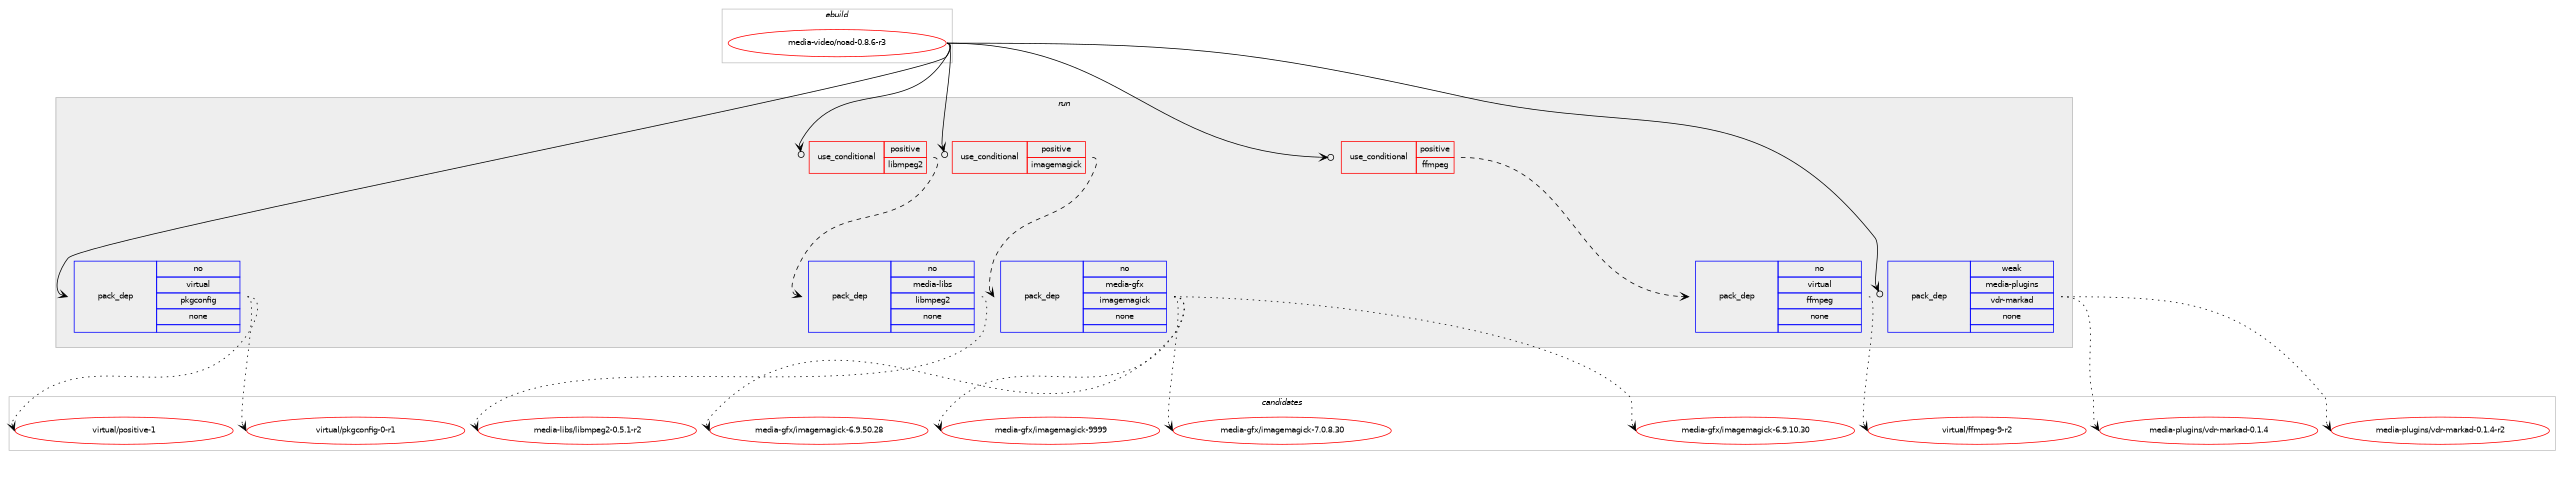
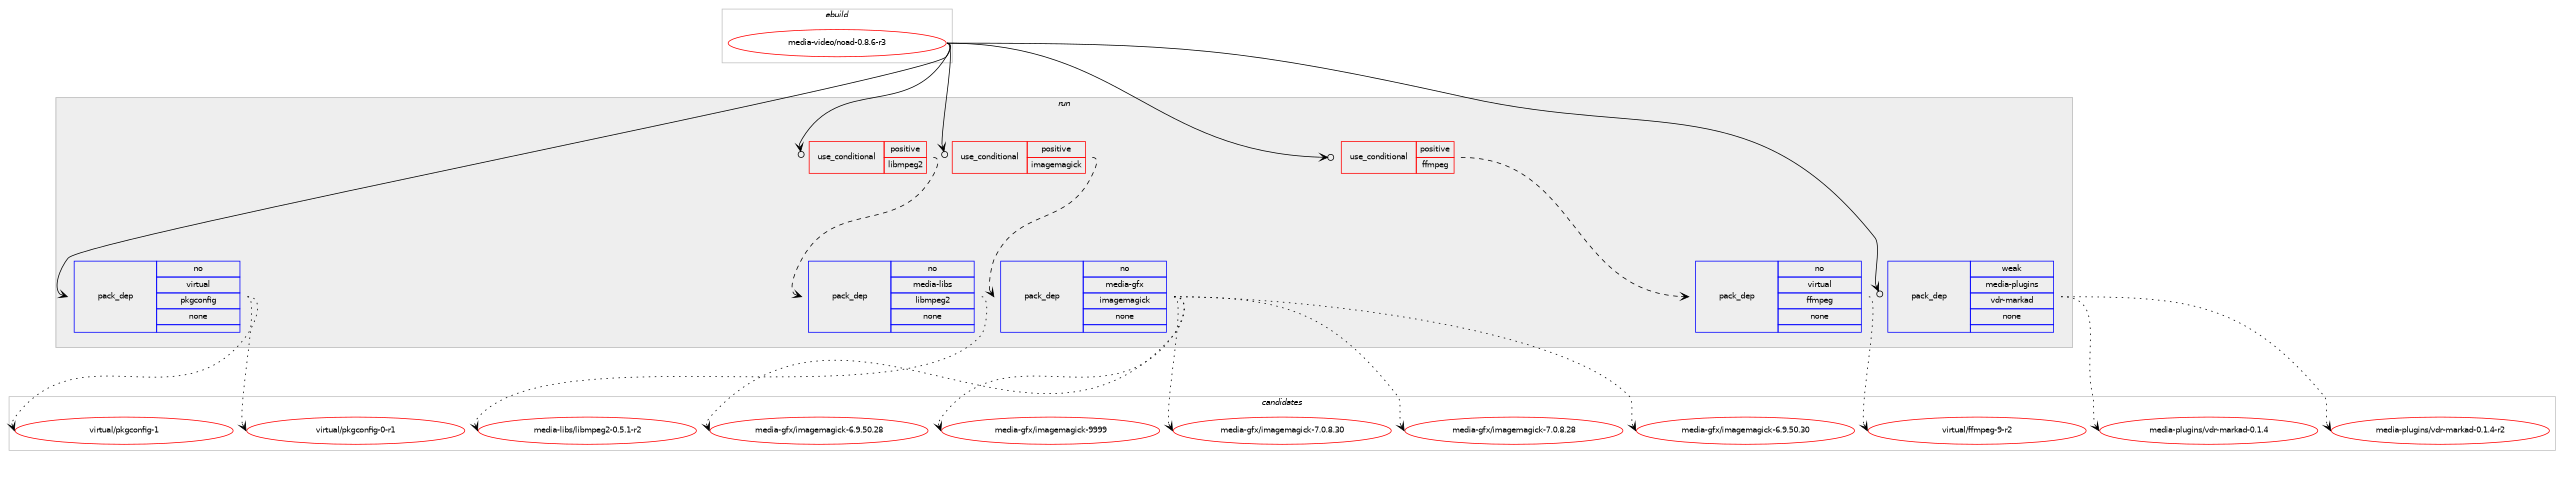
  digraph {
    compound=true
    concentrate=true
    fontname=Helvetica
    fontsize=10
    newrank=true
    rankdir=TB
    ranksep=1.5
    node [color=red fontname=Helvetica fontsize=10]
    edge [arrowhead=vee headport=w style=dotted tailport=e weight=100]
    n1 [label="media-video/noad-0.8.6-r3" width=4]
    n2 [color=blue label=<<TABLE BORDER="0" CELLBORDER="1" CELLSPACING="0" CELLPADDING="4" WIDTH="220"><TR><TD ROWSPAN="6" CELLPADDING="30">pack_dep</TD></TR><TR><TD WIDTH="110">no</TD></TR><TR><TD>virtual</TD></TR><TR><TD>pkgconfig</TD></TR><TR><TD>none</TD></TR><TR><TD></TD></TR></TABLE>> shape=none]
    n3 [color=blue label=<<TABLE BORDER="0" CELLBORDER="1" CELLSPACING="0" CELLPADDING="4" WIDTH="220"><TR><TD ROWSPAN="6" CELLPADDING="30">pack_dep</TD></TR><TR><TD WIDTH="110">no</TD></TR><TR><TD>virtual</TD></TR><TR><TD>ffmpeg</TD></TR><TR><TD>none</TD></TR><TR><TD></TD></TR></TABLE>> shape=none]
    n4 [label=<<TABLE BORDER="0" CELLBORDER="1" CELLSPACING="0" CELLPADDING="4"><TR><TD ROWSPAN="3" CELLPADDING="10">use_conditional</TD></TR><TR><TD>positive</TD></TR><TR><TD>ffmpeg</TD></TR></TABLE>> shape=none]
    n5 [color=blue label=<<TABLE BORDER="0" CELLBORDER="1" CELLSPACING="0" CELLPADDING="4" WIDTH="220"><TR><TD ROWSPAN="6" CELLPADDING="30">pack_dep</TD></TR><TR><TD WIDTH="110">no</TD></TR><TR><TD>media-gfx</TD></TR><TR><TD>imagemagick</TD></TR><TR><TD>none</TD></TR><TR><TD></TD></TR></TABLE>> shape=none]
    n6 [label=<<TABLE BORDER="0" CELLBORDER="1" CELLSPACING="0" CELLPADDING="4"><TR><TD ROWSPAN="3" CELLPADDING="10">use_conditional</TD></TR><TR><TD>positive</TD></TR><TR><TD>imagemagick</TD></TR></TABLE>> shape=none]
    n7 [color=blue label=<<TABLE BORDER="0" CELLBORDER="1" CELLSPACING="0" CELLPADDING="4" WIDTH="220"><TR><TD ROWSPAN="6" CELLPADDING="30">pack_dep</TD></TR><TR><TD WIDTH="110">no</TD></TR><TR><TD>media-libs</TD></TR><TR><TD>libmpeg2</TD></TR><TR><TD>none</TD></TR><TR><TD></TD></TR></TABLE>> shape=none]
    n8 [label=<<TABLE BORDER="0" CELLBORDER="1" CELLSPACING="0" CELLPADDING="4"><TR><TD ROWSPAN="3" CELLPADDING="10">use_conditional</TD></TR><TR><TD>positive</TD></TR><TR><TD>libmpeg2</TD></TR></TABLE>> shape=none]
    n9 [color=blue label=<<TABLE BORDER="0" CELLBORDER="1" CELLSPACING="0" CELLPADDING="4" WIDTH="220"><TR><TD ROWSPAN="6" CELLPADDING="30">pack_dep</TD></TR><TR><TD WIDTH="110">weak</TD></TR><TR><TD>media-plugins</TD></TR><TR><TD>vdr-markad</TD></TR><TR><TD>none</TD></TR><TR><TD></TD></TR></TABLE>> shape=none]
    n10 [label="virtual/pkgconfig-0-r1" width=4]
-   n11 [label="virtual/positive-1" width=4]
+   n11 [label="virtual/pkgconfig-1" width=4]
    n12 [label="virtual/ffmpeg-9-r2" width=4]
    n13 [label="media-gfx/imagemagick-6.9.50.28" width=4]
-   n14 [label="media-gfx/imagemagick-6.9.10.30" width=4]
+   n14 [label="media-gfx/imagemagick-6.9.50.30" width=4]
+   n15 [label="media-gfx/imagemagick-7.0.8.28" width=4]
    n16 [label="media-gfx/imagemagick-7.0.8.30" width=4]
    n17 [label="media-gfx/imagemagick-9999" width=4]
    n18 [label="media-libs/libmpeg2-0.5.1-r2" width=4]
    n19 [label="media-plugins/vdr-markad-0.1.4" width=4]
    n20 [label="media-plugins/vdr-markad-0.1.4-r2" width=4]
    subgraph cluster_1 {
      color=gray
      label=<<i>ebuild</i>>
      rank=same
      n1
    }
    subgraph cluster_2 {
      color=gray
      label=<<i>dependencies</i>>
      subgraph cluster_3 {
        color=gray
        fillcolor="#eeeeee"
        label=<<i>compile</i>>
        style=filled
        subgraph sub_4 {
          color=gray
          fillcolor="#eeeeee"
          label=<<i>compile</i>>
          style=filled
          n2
        }
      }
      subgraph cluster_5 {
        color=gray
        fillcolor="#eeeeee"
        label=<<i>compile and run</i>>
        style=filled
        subgraph sub_6 {
          color=gray
          fillcolor="#eeeeee"
          label=<<i>compile and run</i>>
          style=filled
          n4
          subgraph sub_7 {
            color=gray
            fillcolor="#eeeeee"
            label=<<i>compile and run</i>>
            style=filled
            n3
          }
        }
        subgraph sub_8 {
          color=gray
          fillcolor="#eeeeee"
          label=<<i>compile and run</i>>
          style=filled
          n6
          subgraph sub_9 {
            color=gray
            fillcolor="#eeeeee"
            label=<<i>compile and run</i>>
            style=filled
            n5
          }
        }
        subgraph sub_10 {
          color=gray
          fillcolor="#eeeeee"
          label=<<i>compile and run</i>>
          style=filled
          n8
          subgraph sub_11 {
            color=gray
            fillcolor="#eeeeee"
            label=<<i>compile and run</i>>
            style=filled
            n7
          }
        }
        subgraph sub_12 {
          color=gray
          fillcolor="#eeeeee"
          label=<<i>compile and run</i>>
          style=filled
          n9
        }
      }
      subgraph cluster_13 {
        color=gray
        fillcolor="#eeeeee"
        label=<<i>run</i>>
        style=filled
      }
    }
    subgraph cluster_14 {
      color=gray
      label=<<i>candidates</i>>
      rank=same
      subgraph sub_15 {
        color=black
        label=<<i>candidates</i>>
        nodesep=1
        rank=same
        n10
        n11
      }
      subgraph sub_16 {
        color=black
        label=<<i>candidates</i>>
        nodesep=1
        rank=same
        n12
      }
      subgraph sub_17 {
        color=black
        label=<<i>candidates</i>>
        nodesep=1
        rank=same
        n13
        n14
+       n15
        n16
        n17
      }
      subgraph sub_18 {
        color=black
        label=<<i>candidates</i>>
        nodesep=1
        rank=same
        n18
      }
      subgraph sub_19 {
        color=black
        label=<<i>candidates</i>>
        nodesep=1
        rank=same
        n19
        n20
      }
    }
    n1 -> n2 [style=solid weight=20]
    n1 -> n4 [arrowhead=odotvee style=solid weight=20]
    n1 -> n6 [arrowhead=odotvee style=solid weight=20]
    n1 -> n8 [arrowhead=odotvee style=solid weight=20]
    n1 -> n9 [arrowhead=odotvee style=solid weight=20]
    n2 -> n10
    n2 -> n11
    n3 -> n12
    n4 -> n3 [style=dashed weight=20]
    n5 -> n13
    n5 -> n14
+   n5 -> n15
    n5 -> n16
    n5 -> n17
    n6 -> n5 [style=dashed weight=20]
    n7 -> n18
    n8 -> n7 [style=dashed weight=20]
    n9 -> n19
    n9 -> n20
  }
